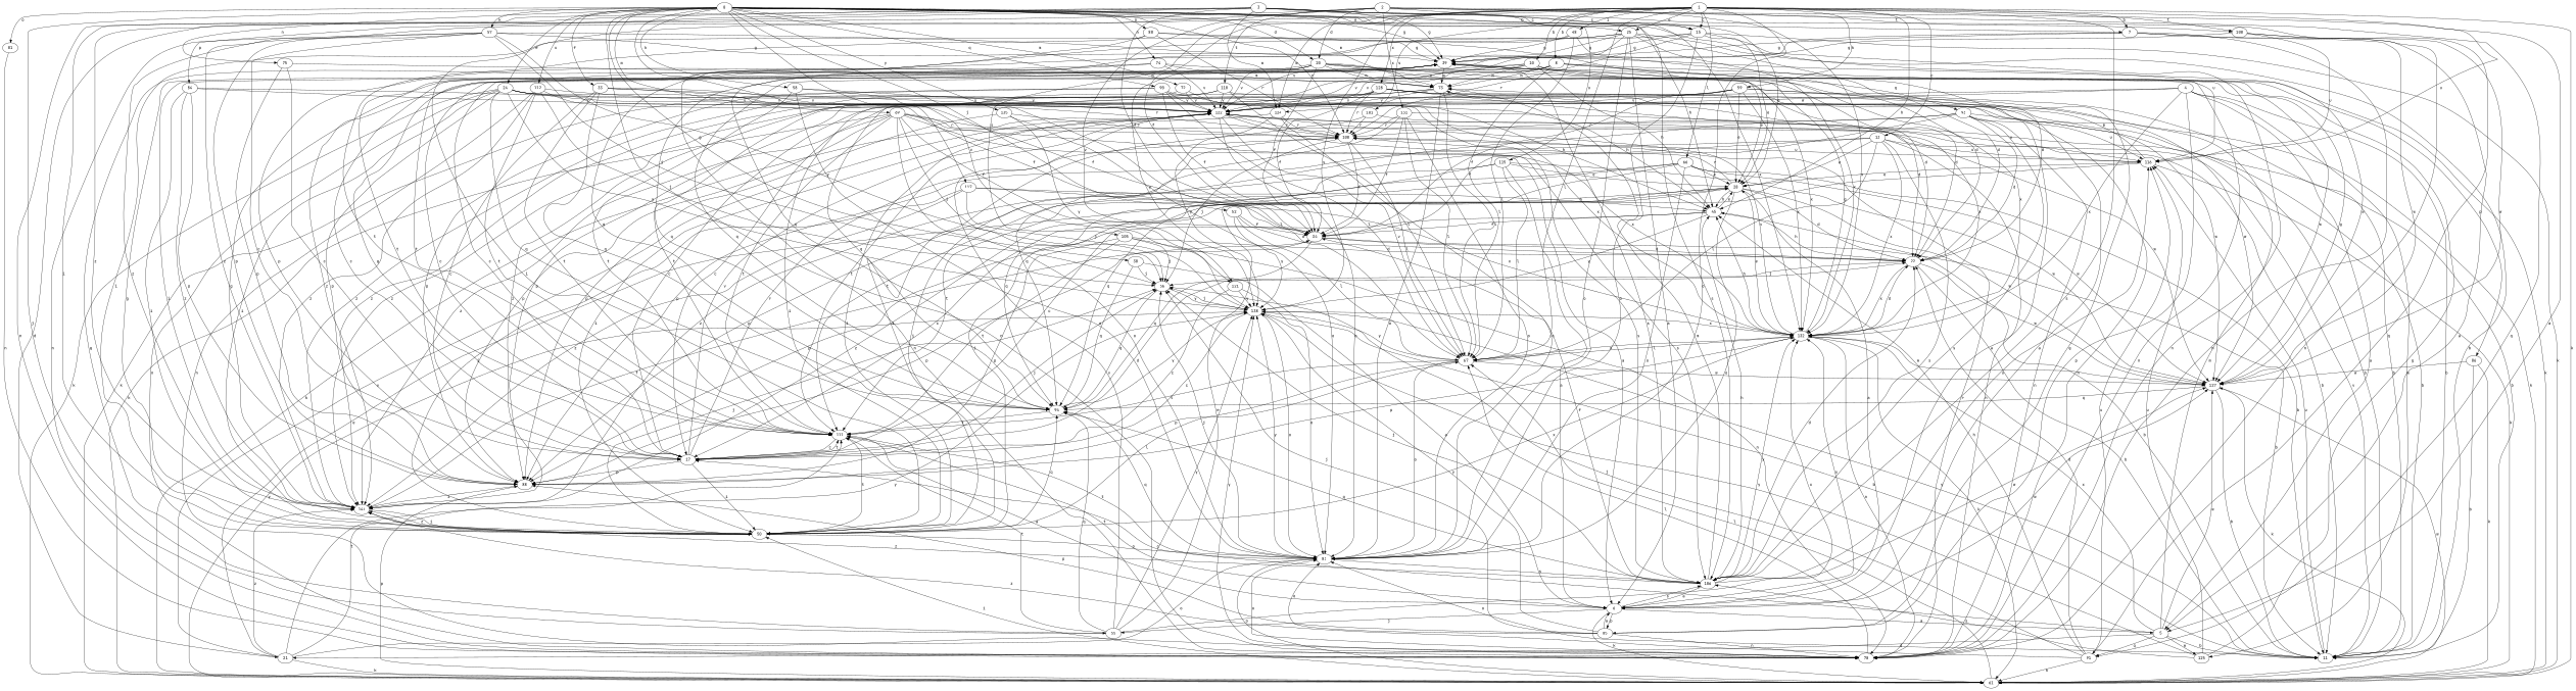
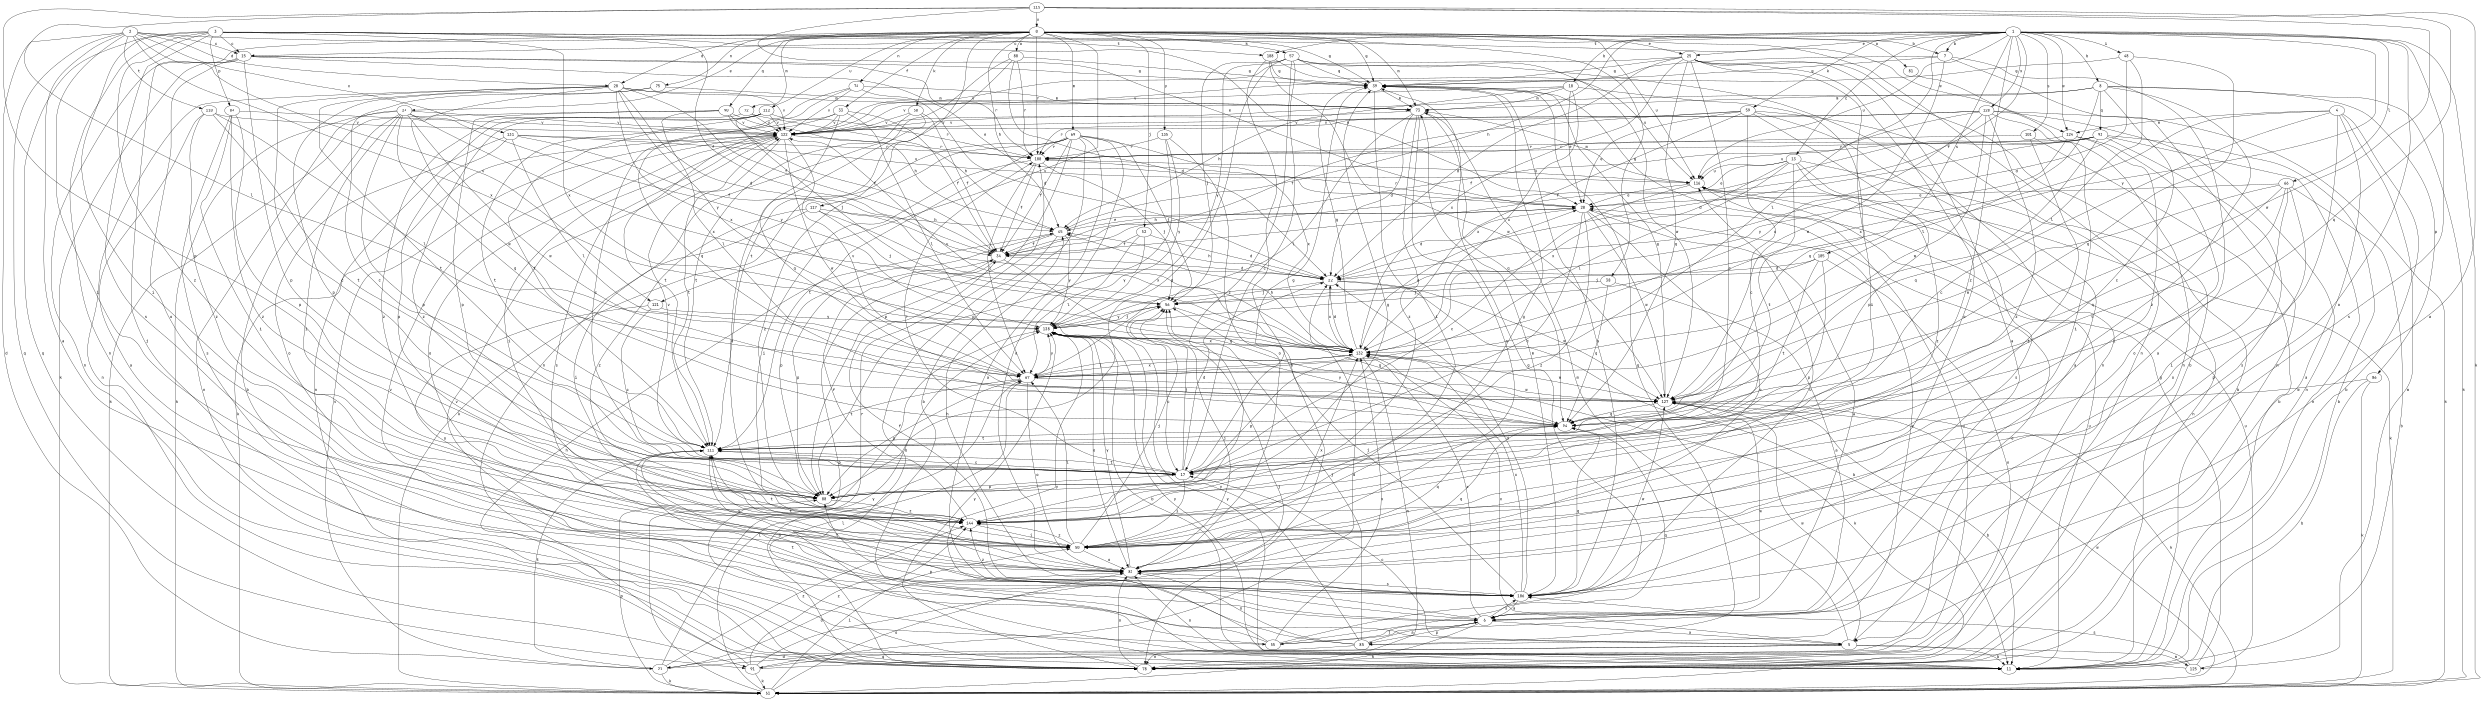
  strict digraph {
    fontname="JetBrains Mono"
    node [fontname="JetBrains Mono"]
    edge [fontname="JetBrains Mono"]
    0
    7
    20
    24
    25
    33
    38
    39
    45
    52
    55
    57
    58
    69
    72
    73
    74
    75
    78
    80
    81
    90
    100
    112
    115
    116
    117
    121
    135
    5
    127
    122
    34
    138
    132
    17
    111
    22
    61
    50
    11
    94
    88
    83
    6
    67
    56
    106
    28
    144
    1
    8
    10
    13
    15
    48
    59
    66
    101
    105
    108
    124
    128
    86
    93
    2
    21
    91
    110
    131
    125
    3
    84
    4
    85
    0 -> 7 [label=b]
    0 -> 20 [label=d]
    0 -> 24 [label=e]
    0 -> 25 [label=e]
    0 -> 33 [label=f]
    0 -> 38 [label=g]
    0 -> 39 [label=g]
    0 -> 45 [label=h]
    0 -> 52 [label=j]
    0 -> 55 [label=j]
    0 -> 57 [label=k]
    0 -> 58 [label=k]
    0 -> 69 [label=m]
    0 -> 72 [label=m]
    0 -> 73 [label=m]
    0 -> 74 [label=n]
    0 -> 75 [label=n]
    0 -> 78 [label=n]
    0 -> 80 [label=o]
    0 -> 81 [label=o]
    0 -> 90 [label=q]
    0 -> 100 [label=r]
    0 -> 112 [label=u]
-   0 -> 115 [label=u]
+   115 -> 0 [label=u]
    0 -> 116 [label=u]
    0 -> 117 [label=v]
    0 -> 121 [label=v]
    0 -> 135 [label=y]
    7 -> 39 [label=g]
    7 -> 78 [label=n]
    7 -> 5 [label=a]
    7 -> 127 [label=w]
    7 -> 122 [label=v]
    20 -> 73 [label=m]
    20 -> 78 [label=n]
    20 -> 127 [label=w]
    20 -> 122 [label=v]
    20 -> 34 [label=f]
    20 -> 138 [label=y]
    20 -> 132 [label=x]
    20 -> 17 [label=c]
    20 -> 111 [label=t]
    20 -> 22 [label=d]
    24 -> 78 [label=n]
    24 -> 127 [label=w]
    24 -> 122 [label=v]
    24 -> 138 [label=y]
    24 -> 132 [label=x]
    24 -> 61 [label=k]
    24 -> 50 [label=i]
    24 -> 11 [label=b]
    24 -> 94 [label=q]
    24 -> 88 [label=p]
    25 -> 39 [label=g]
    25 -> 122 [label=v]
    25 -> 132 [label=x]
    25 -> 22 [label=d]
    25 -> 50 [label=i]
    25 -> 11 [label=b]
    25 -> 94 [label=q]
    25 -> 83 [label=o]
    25 -> 6 [label=a]
    33 -> 122 [label=v]
    33 -> 34 [label=f]
    33 -> 17 [label=c]
    33 -> 111 [label=t]
    33 -> 94 [label=q]
    33 -> 67 [label=l]
    38 -> 94 [label=q]
    38 -> 6 [label=a]
    38 -> 56 [label=j]
    39 -> 73 [label=m]
    39 -> 50 [label=i]
    39 -> 106 [label=s]
    45 -> 34 [label=f]
    45 -> 138 [label=y]
    45 -> 11 [label=b]
    45 -> 88 [label=p]
    45 -> 28 [label=e]
    52 -> 34 [label=f]
    52 -> 138 [label=y]
    52 -> 22 [label=d]
    52 -> 67 [label=l]
    55 -> 39 [label=g]
    55 -> 122 [label=v]
    55 -> 138 [label=y]
    55 -> 132 [label=x]
    55 -> 111 [label=t]
    55 -> 94 [label=q]
    55 -> 28 [label=e]
    57 -> 39 [label=g]
    57 -> 78 [label=n]
    57 -> 127 [label=w]
    57 -> 138 [label=y]
    57 -> 17 [label=c]
    57 -> 88 [label=p]
    57 -> 56 [label=j]
    57 -> 144 [label=z]
    58 -> 122 [label=v]
    58 -> 34 [label=f]
    58 -> 111 [label=t]
    58 -> 83 [label=o]
    69 -> 100 [label=r]
    69 -> 34 [label=f]
    69 -> 132 [label=x]
    69 -> 111 [label=t]
    69 -> 61 [label=k]
    69 -> 11 [label=b]
    69 -> 88 [label=p]
    69 -> 83 [label=o]
    69 -> 6 [label=a]
    69 -> 56 [label=j]
    69 -> 144 [label=z]
    72 -> 45 [label=h]
    72 -> 122 [label=v]
    72 -> 144 [label=z]
    73 -> 122 [label=v]
    73 -> 22 [label=d]
    73 -> 94 [label=q]
    73 -> 83 [label=o]
    73 -> 67 [label=l]
    73 -> 144 [label=z]
    74 -> 73 [label=m]
    74 -> 122 [label=v]
    74 -> 111 [label=t]
    74 -> 22 [label=d]
    74 -> 94 [label=q]
    75 -> 73 [label=m]
    75 -> 17 [label=c]
    75 -> 88 [label=p]
    78 -> 100 [label=r]
    78 -> 138 [label=y]
    78 -> 83 [label=o]
    78 -> 67 [label=l]
    80 -> 39 [label=g]
    80 -> 78 [label=n]
    80 -> 100 [label=r]
    80 -> 111 [label=t]
    80 -> 22 [label=d]
    81 -> 78 [label=n]
    90 -> 45 [label=h]
    90 -> 122 [label=v]
    90 -> 34 [label=f]
    90 -> 61 [label=k]
    90 -> 88 [label=p]
    90 -> 67 [label=l]
    100 -> 116 [label=u]
    100 -> 34 [label=f]
    100 -> 50 [label=i]
    100 -> 67 [label=l]
    100 -> 56 [label=j]
    112 -> 78 [label=n]
    112 -> 100 [label=r]
    112 -> 122 [label=v]
    112 -> 111 [label=t]
    112 -> 56 [label=j]
    112 -> 144 [label=z]
    115 -> 127 [label=w]
    115 -> 94 [label=q]
    115 -> 88 [label=p]
    115 -> 6 [label=a]
    115 -> 67 [label=l]
    115 -> 28 [label=e]
    116 -> 73 [label=m]
    116 -> 17 [label=c]
    116 -> 61 [label=k]
    116 -> 28 [label=e]
    117 -> 45 [label=h]
    117 -> 132 [label=x]
    117 -> 50 [label=i]
    117 -> 56 [label=j]
    117 -> 144 [label=z]
    121 -> 138 [label=y]
    121 -> 17 [label=c]
    121 -> 83 [label=o]
    135 -> 100 [label=r]
    135 -> 138 [label=y]
    135 -> 88 [label=p]
    135 -> 83 [label=o]
    5 -> 73 [label=m]
    5 -> 127 [label=w]
    5 -> 132 [label=x]
    5 -> 17 [label=c]
    5 -> 11 [label=b]
    5 -> 21 [label=d]
    5 -> 91 [label=q]
    5 -> 125 [label=w]
    127 -> 39 [label=g]
    127 -> 61 [label=k]
    127 -> 11 [label=b]
    127 -> 94 [label=q]
    122 -> 100 [label=r]
    122 -> 127 [label=w]
    122 -> 111 [label=t]
    122 -> 61 [label=k]
    122 -> 50 [label=i]
    122 -> 83 [label=o]
    122 -> 67 [label=v]
    122 -> 106 [label=s]
    34 -> 22 [label=d]
    34 -> 11 [label=b]
    34 -> 94 [label=q]
    34 -> 88 [label=p]
    138 -> 132 [label=x]
    138 -> 17 [label=c]
    138 -> 11 [label=b]
    138 -> 83 [label=o]
    138 -> 56 [label=j]
    132 -> 39 [label=g]
    132 -> 45 [label=h]
    132 -> 78 [label=n]
    132 -> 127 [label=w]
    132 -> 122 [label=v]
    132 -> 22 [label=d]
    132 -> 61 [label=k]
    132 -> 88 [label=p]
    132 -> 67 [label=l]
    132 -> 28 [label=e]
    17 -> 39 [label=g]
    17 -> 100 [label=r]
    17 -> 122 [label=v]
    17 -> 111 [label=t]
    17 -> 22 [label=d]
    17 -> 50 [label=i]
    17 -> 88 [label=p]
    17 -> 56 [label=j]
    111 -> 17 [label=c]
    111 -> 6 [label=a]
    22 -> 45 [label=h]
    22 -> 127 [label=w]
    22 -> 132 [label=x]
    22 -> 11 [label=b]
    22 -> 56 [label=j]
    61 -> 127 [label=w]
    61 -> 138 [label=y]
    61 -> 50 [label=i]
    61 -> 88 [label=p]
    61 -> 83 [label=o]
    61 -> 67 [label=l]
    50 -> 39 [label=g]
    50 -> 132 [label=x]
    50 -> 111 [label=t]
    50 -> 94 [label=q]
    50 -> 83 [label=o]
    50 -> 67 [label=l]
    50 -> 56 [label=j]
    50 -> 144 [label=z]
    11 -> 116 [label=u]
    11 -> 122 [label=v]
    11 -> 138 [label=y]
    11 -> 83 [label=o]
    94 -> 138 [label=y]
    94 -> 111 [label=t]
    88 -> 144 [label=z]
    83 -> 138 [label=y]
    83 -> 111 [label=t]
    83 -> 94 [label=q]
    83 -> 56 [label=j]
    83 -> 106 [label=s]
    6 -> 55 [label=j]
    6 -> 5 [label=a]
    6 -> 127 [label=w]
    6 -> 132 [label=x]
    6 -> 111 [label=t]
    6 -> 61 [label=k]
    6 -> 106 [label=s]
    6 -> 85 [label=p]
    67 -> 127 [label=w]
    67 -> 138 [label=y]
    67 -> 132 [label=x]
    67 -> 111 [label=t]
    67 -> 88 [label=p]
    67 -> 83 [label=o]
    56 -> 138 [label=y]
    56 -> 94 [label=q]
    106 -> 45 [label=h]
    106 -> 73 [label=m]
    106 -> 116 [label=u]
    106 -> 127 [label=w]
    106 -> 34 [label=f]
    106 -> 132 [label=x]
    106 -> 22 [label=d]
    106 -> 94 [label=q]
    106 -> 6 [label=a]
    106 -> 56 [label=j]
    106 -> 144 [label=z]
    28 -> 45 [label=h]
    28 -> 100 [label=r]
    28 -> 127 [label=w]
    28 -> 17 [label=c]
    28 -> 22 [label=d]
    28 -> 83 [label=o]
    28 -> 6 [label=a]
    28 -> 144 [label=z]
    144 -> 39 [label=g]
    144 -> 34 [label=f]
    144 -> 50 [label=i]
    1 -> 7 [label=b]
    1 -> 25 [label=e]
    1 -> 45 [label=h]
    1 -> 116 [label=u]
    1 -> 34 [label=f]
    1 -> 138 [label=y]
    1 -> 61 [label=k]
    1 -> 83 [label=o]
    1 -> 67 [label=l]
    1 -> 106 [label=s]
    1 -> 144 [label=z]
    1 -> 8 [label=b]
    1 -> 10 [label=b]
    1 -> 13 [label=c]
    1 -> 15 [label=c]
    1 -> 48 [label=i]
    1 -> 59 [label=k]
    1 -> 66 [label=l]
    1 -> 101 [label=s]
    1 -> 105 [label=s]
    1 -> 108 [label=t]
    1 -> 124 [label=w]
    1 -> 128 [label=x]
    8 -> 73 [label=m]
    8 -> 122 [label=v]
    8 -> 17 [label=c]
    8 -> 61 [label=k]
    8 -> 67 [label=l]
    8 -> 144 [label=z]
    8 -> 86 [label=p]
    8 -> 93 [label=q]
    10 -> 45 [label=h]
    10 -> 73 [label=m]
    10 -> 122 [label=v]
    10 -> 132 [label=x]
-   10 -> 17 [label=c]
+   25 -> 17 [label=c]
    10 -> 94 [label=q]
    10 -> 28 [label=e]
    13 -> 78 [label=n]
    13 -> 116 [label=u]
    13 -> 132 [label=x]
    13 -> 111 [label=t]
    13 -> 67 [label=l]
    13 -> 106 [label=s]
    13 -> 28 [label=e]
    13 -> 144 [label=z]
    15 -> 39 [label=g]
    15 -> 78 [label=n]
    15 -> 100 [label=r]
    15 -> 61 [label=k]
    15 -> 88 [label=p]
    15 -> 83 [label=o]
    15 -> 28 [label=e]
    48 -> 39 [label=g]
    48 -> 22 [label=d]
    48 -> 94 [label=q]
    48 -> 67 [label=l]
    59 -> 122 [label=v]
    59 -> 34 [label=f]
    59 -> 132 [label=x]
    59 -> 17 [label=c]
    59 -> 11 [label=b]
    59 -> 88 [label=p]
    59 -> 6 [label=a]
    59 -> 28 [label=e]
    66 -> 127 [label=w]
    66 -> 111 [label=t]
    66 -> 50 [label=i]
    66 -> 11 [label=b]
    66 -> 94 [label=q]
    66 -> 83 [label=o]
    66 -> 28 [label=e]
    101 -> 100 [label=r]
    101 -> 50 [label=i]
    101 -> 11 [label=b]
    105 -> 78 [label=n]
    105 -> 111 [label=t]
    105 -> 22 [label=d]
    105 -> 88 [label=p]
    105 -> 56 [label=j]
    108 -> 39 [label=g]
    108 -> 78 [label=n]
    108 -> 116 [label=u]
    108 -> 127 [label=w]
    124 -> 100 [label=r]
    124 -> 138 [label=y]
    124 -> 50 [label=i]
    124 -> 83 [label=o]
    128 -> 78 [label=n]
    128 -> 100 [label=r]
    128 -> 127 [label=w]
    128 -> 122 [label=v]
    128 -> 34 [label=f]
    128 -> 132 [label=x]
    128 -> 61 [label=k]
    128 -> 50 [label=i]
    128 -> 144 [label=z]
    86 -> 127 [label=w]
    86 -> 61 [label=k]
    86 -> 11 [label=b]
    93 -> 78 [label=n]
    93 -> 100 [label=r]
    93 -> 116 [label=u]
    93 -> 34 [label=f]
    93 -> 22 [label=d]
    93 -> 11 [label=b]
    93 -> 94 [label=q]
    93 -> 106 [label=s]
    2 -> 20 [label=d]
    2 -> 121 [label=v]
    2 -> 5 [label=a]
    2 -> 132 [label=x]
    2 -> 50 [label=i]
    2 -> 15 [label=c]
    2 -> 108 [label=t]
    2 -> 21 [label=d]
    2 -> 91 [label=q]
    2 -> 110 [label=t]
    2 -> 131 [label=x]
    21 -> 122 [label=v]
    21 -> 138 [label=y]
    21 -> 111 [label=t]
    21 -> 61 [label=k]
    21 -> 83 [label=o]
    21 -> 28 [label=e]
    21 -> 144 [label=z]
    91 -> 45 [label=h]
    91 -> 116 [label=u]
    91 -> 22 [label=d]
    91 -> 61 [label=k]
    91 -> 56 [label=j]
    91 -> 144 [label=z]
    110 -> 122 [label=v]
    110 -> 111 [label=t]
    110 -> 6 [label=a]
    110 -> 67 [label=l]
    110 -> 144 [label=z]
    131 -> 100 [label=r]
    131 -> 116 [label=u]
    131 -> 34 [label=f]
    131 -> 88 [label=p]
    131 -> 83 [label=o]
    131 -> 67 [label=l]
    125 -> 39 [label=g]
    125 -> 116 [label=u]
    125 -> 138 [label=y]
    125 -> 106 [label=s]
    3 -> 39 [label=g]
    3 -> 78 [label=n]
    3 -> 34 [label=f]
    3 -> 132 [label=x]
    3 -> 50 [label=i]
    3 -> 106 [label=s]
    3 -> 28 [label=e]
    3 -> 144 [label=z]
    3 -> 15 [label=c]
    3 -> 124 [label=w]
    3 -> 91 [label=q]
    3 -> 84 [label=p]
    84 -> 122 [label=v]
    84 -> 50 [label=i]
    84 -> 88 [label=p]
    84 -> 106 [label=s]
    84 -> 144 [label=z]
    4 -> 5 [label=a]
    4 -> 132 [label=x]
    4 -> 17 [label=c]
    4 -> 11 [label=b]
    4 -> 124 [label=w]
    4 -> 125 [label=w]
    4 -> 85 [label=p]
    85 -> 39 [label=g]
    85 -> 78 [label=n]
    85 -> 138 [label=y]
    85 -> 88 [label=p]
    85 -> 83 [label=o]
    85 -> 6 [label=a]
    85 -> 56 [label=j]
  }
